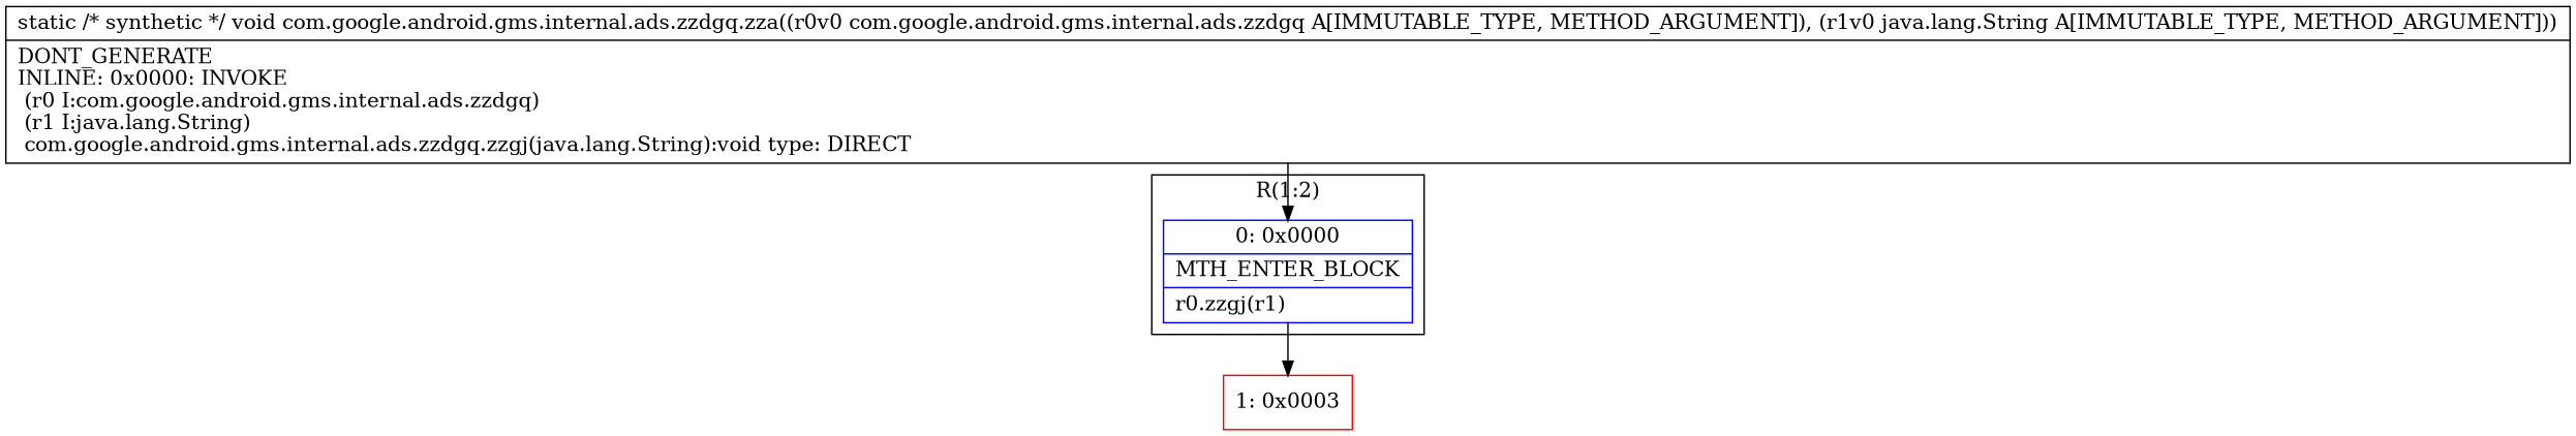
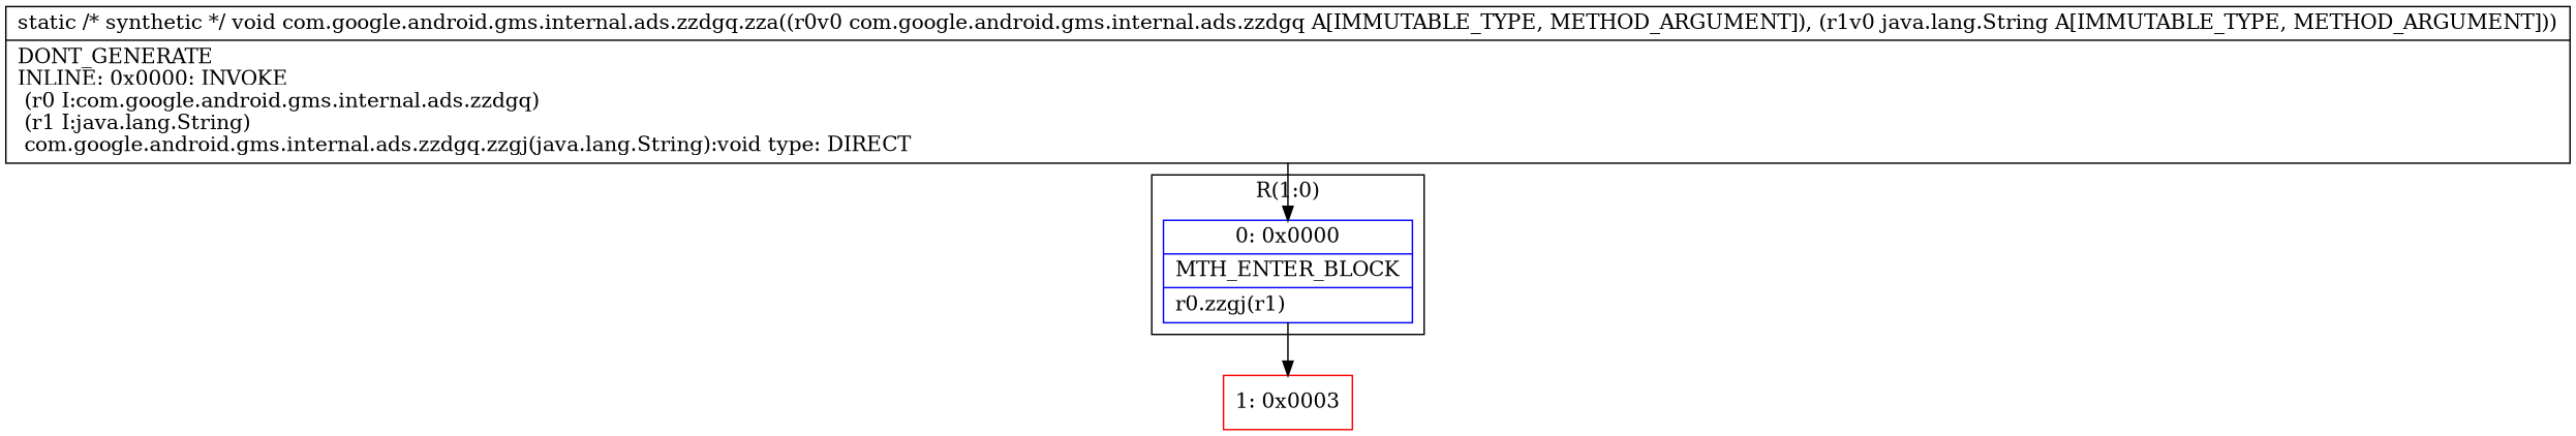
  digraph {
    node [shape=record]
    n1 [color=blue label="{0\:\ 0x0000|MTH_ENTER_BLOCK\l|r0.zzgj(r1)\l}"]
    n2 [color=red label="{1\:\ 0x0003}"]
    n3 [label="{static \/* synthetic *\/ void com.google.android.gms.internal.ads.zzdgq.zza((r0v0 com.google.android.gms.internal.ads.zzdgq A[IMMUTABLE_TYPE, METHOD_ARGUMENT]), (r1v0 java.lang.String A[IMMUTABLE_TYPE, METHOD_ARGUMENT]))  | DONT_GENERATE\lINLINE: 0x0000: INVOKE  \l  (r0 I:com.google.android.gms.internal.ads.zzdgq)\l  (r1 I:java.lang.String)\l com.google.android.gms.internal.ads.zzdgq.zzgj(java.lang.String):void type: DIRECT\l}"]
    subgraph cluster_1 {
-     label="R(1:2)"
+     label="R(1:0)"
      n1
    }
    n1 -> n2
    n3 -> n1
  }
